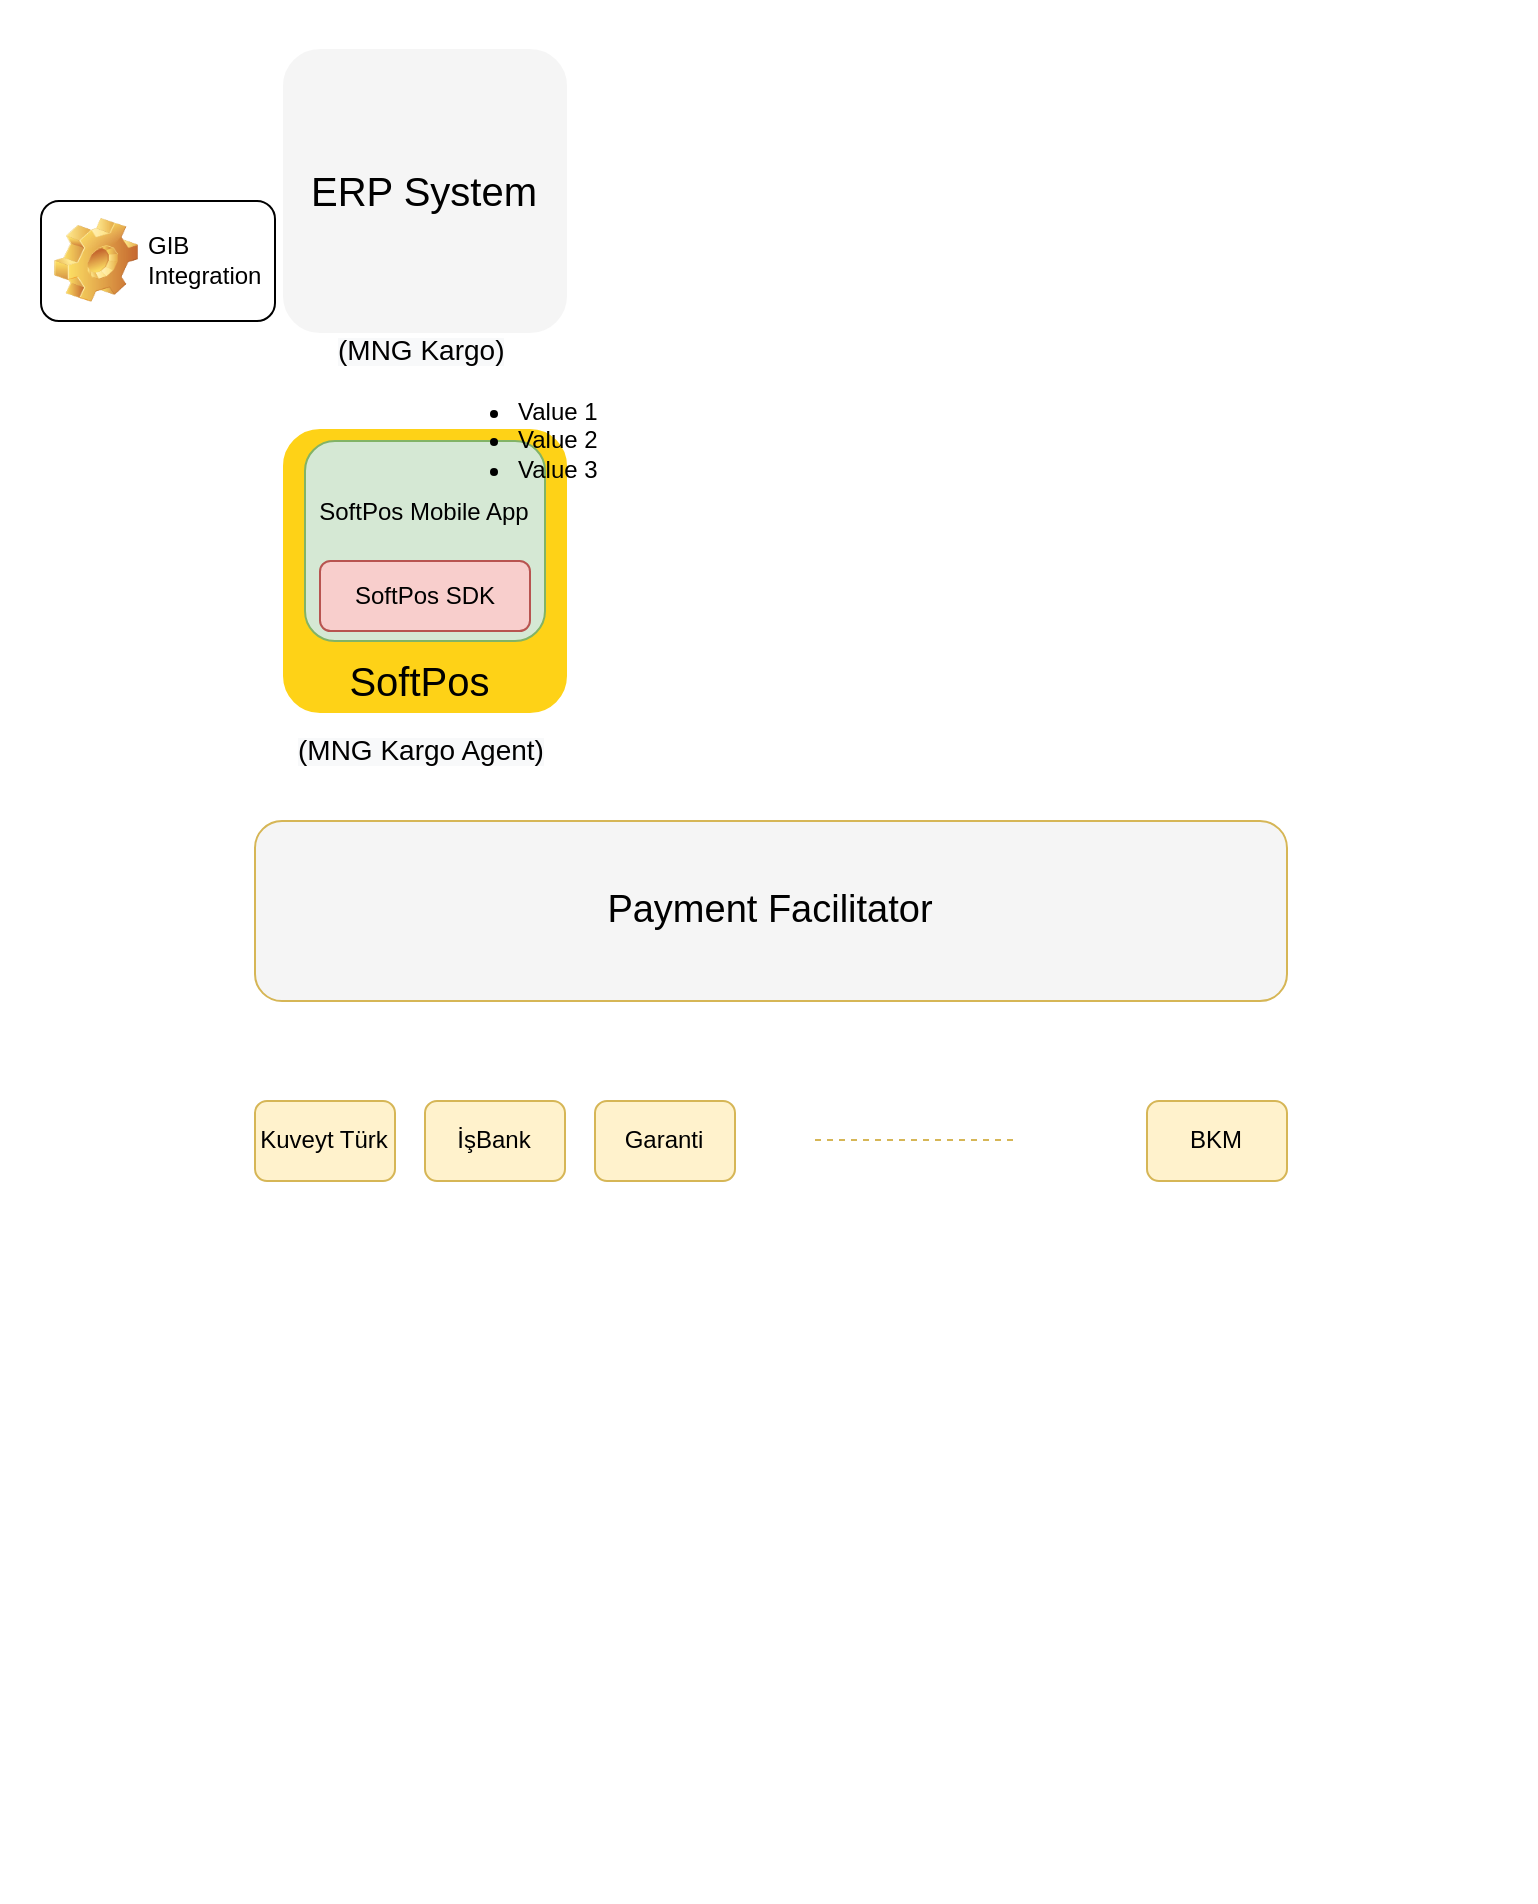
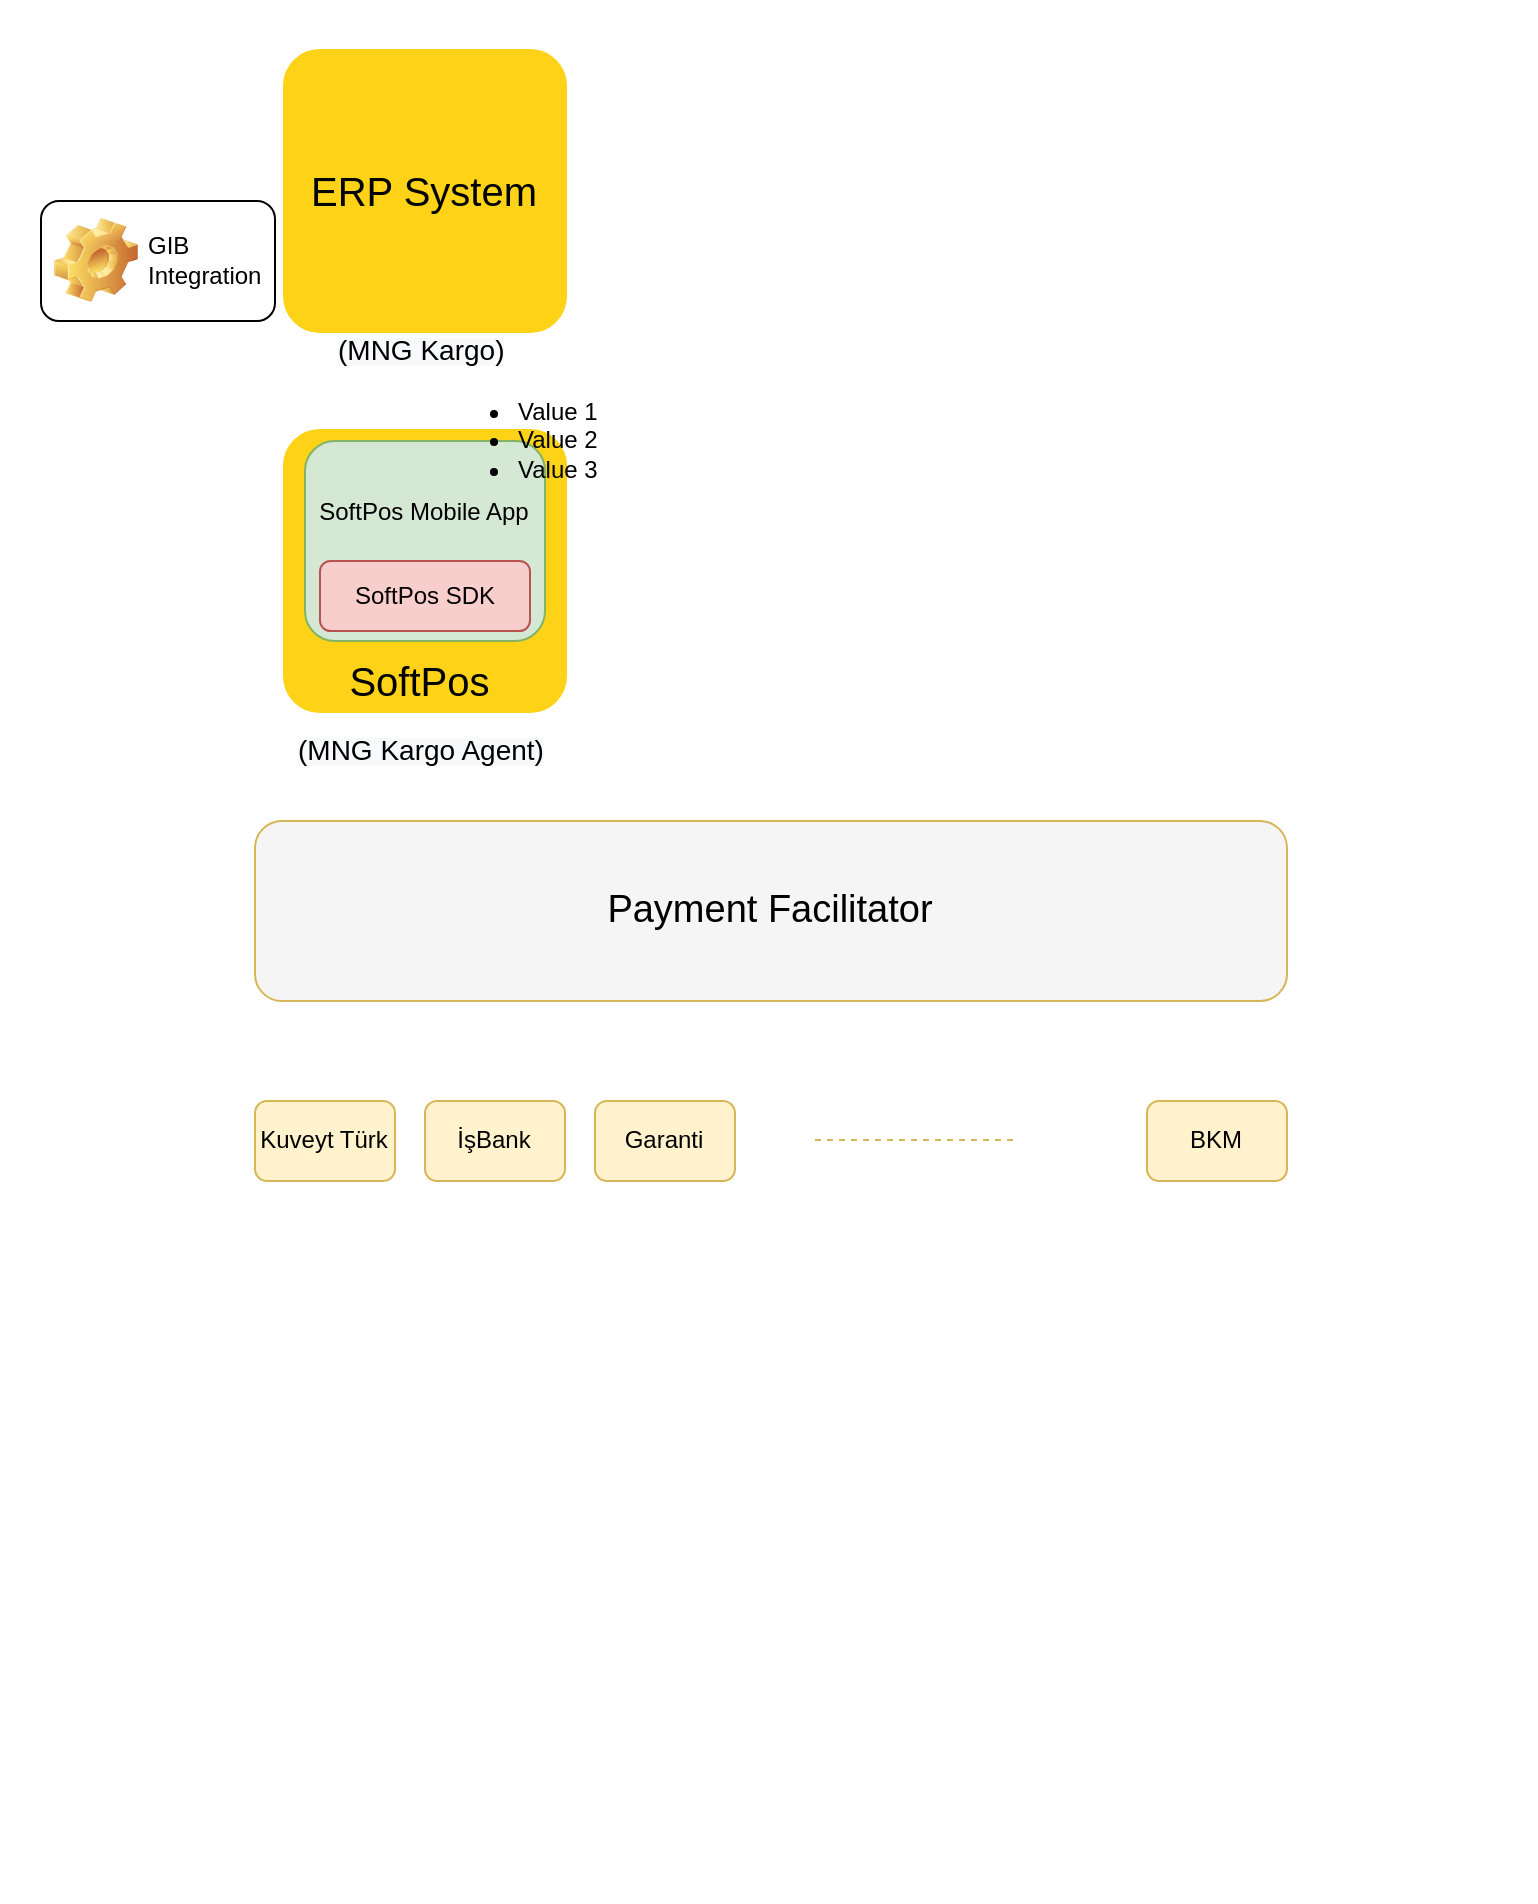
  <mxCell id="0" />
  <mxCell id="1" parent="0" />
- <mxCell id="2" value="ERP System" style="whiteSpace=wrap;html=1;rounded=1;shadow=0;strokeWidth=8;fontSize=20;align=center;fillColor=#f5f5f5;strokeColor=#FFFFFF;" parent="1" vertex="1"><mxGeometry x="137" y="20" width="150" height="150" as="geometry" /></mxCell>
+ <mxCell id="2" value="ERP System" style="whiteSpace=wrap;html=1;rounded=1;shadow=0;strokeWidth=8;fontSize=20;align=center;fillColor=#FED217;strokeColor=#FFFFFF;" parent="1" vertex="1"><mxGeometry x="137" y="20" width="150" height="150" as="geometry" /></mxCell>
  <mxCell id="3" value="Forms&lt;div&gt;Calls-to-Action&lt;/div&gt;&lt;div&gt;Landing Pages&lt;/div&gt;" style="text;html=1;strokeColor=none;fillColor=none;align=center;verticalAlign=middle;whiteSpace=wrap;rounded=0;shadow=0;fontSize=14;fontColor=#FFFFFF;" parent="1" vertex="1"><mxGeometry x="467" y="840" width="280" height="90" as="geometry" /></mxCell>
  <mxCell id="4" value="" style="whiteSpace=wrap;html=1;rounded=1;shadow=0;strokeWidth=8;fontSize=20;align=center;fillColor=#FED217;strokeColor=#FFFFFF;" vertex="1" parent="1"><mxGeometry x="137" y="210" width="150" height="150" as="geometry" /></mxCell>
  <mxCell id="5" value="&lt;font style=&quot;font-size: 20px&quot;&gt;SoftPos&amp;nbsp;&lt;/font&gt;" style="text;html=1;strokeColor=none;fillColor=none;align=center;verticalAlign=middle;whiteSpace=wrap;rounded=0;" vertex="1" parent="1"><mxGeometry x="194.5" y="330" width="35" height="20" as="geometry" /></mxCell>
  <mxCell id="6" value="SoftPos Mobile App&lt;br&gt;&lt;br&gt;&lt;br&gt;" style="rounded=1;whiteSpace=wrap;html=1;fillColor=#d5e8d4;strokeColor=#82b366;" vertex="1" parent="1"><mxGeometry x="152" y="220" width="120" height="100" as="geometry" /></mxCell>
  <mxCell id="7" value="SoftPos SDK" style="rounded=1;whiteSpace=wrap;html=1;fillColor=#f8cecc;strokeColor=#b85450;" vertex="1" parent="1"><mxGeometry x="159.5" y="280" width="105" height="35" as="geometry" /></mxCell>
  <mxCell id="8" value="&lt;font style=&quot;font-size: 19px&quot;&gt;Payment Facilitator&lt;/font&gt;" style="rounded=1;whiteSpace=wrap;html=1;fillColor=#f5f5f5;strokeColor=#d6b656;" vertex="1" parent="1"><mxGeometry x="127" y="410" width="516" height="90" as="geometry" /></mxCell>
  <mxCell id="9" value="&lt;span style=&quot;color: rgb(0 , 0 , 0) ; font-family: &amp;#34;helvetica&amp;#34; ; font-style: normal ; font-weight: 400 ; letter-spacing: normal ; text-align: center ; text-indent: 0px ; text-transform: none ; word-spacing: 0px ; background-color: rgb(248 , 249 , 250) ; display: inline ; float: none&quot;&gt;&lt;font style=&quot;font-size: 14px&quot;&gt;(MNG Kargo)&lt;/font&gt;&lt;/span&gt;" style="text;whiteSpace=wrap;html=1;" vertex="1" parent="1"><mxGeometry x="167" y="160" width="140" height="30" as="geometry" /></mxCell>
  <mxCell id="10" value="&lt;span style=&quot;color: rgb(0 , 0 , 0) ; font-family: &amp;#34;helvetica&amp;#34; ; font-style: normal ; font-weight: 400 ; letter-spacing: normal ; text-align: center ; text-indent: 0px ; text-transform: none ; word-spacing: 0px ; background-color: rgb(248 , 249 , 250) ; display: inline ; float: none&quot;&gt;&lt;font style=&quot;font-size: 14px&quot;&gt;(MNG Kargo Agent)&lt;/font&gt;&lt;/span&gt;" style="text;whiteSpace=wrap;html=1;" vertex="1" parent="1"><mxGeometry x="147" y="360" width="140" height="30" as="geometry" /></mxCell>
  <mxCell id="11" value="Kuveyt Türk" style="rounded=1;whiteSpace=wrap;html=1;fillColor=#fff2cc;strokeColor=#d6b656;" vertex="1" parent="1"><mxGeometry x="127" y="550" width="70" height="40" as="geometry" /></mxCell>
  <mxCell id="12" value="İşBank" style="rounded=1;whiteSpace=wrap;html=1;fillColor=#fff2cc;strokeColor=#d6b656;" vertex="1" parent="1"><mxGeometry x="212" y="550" width="70" height="40" as="geometry" /></mxCell>
  <mxCell id="13" value="Garanti" style="rounded=1;whiteSpace=wrap;html=1;fillColor=#fff2cc;strokeColor=#d6b656;" vertex="1" parent="1"><mxGeometry x="297" y="550" width="70" height="40" as="geometry" /></mxCell>
  <mxCell id="14" value="" style="endArrow=none;dashed=1;html=1;fillColor=#fff2cc;strokeColor=#d6b656;" edge="1" parent="1"><mxGeometry width="50" height="50" relative="1" as="geometry"><mxPoint x="407" y="569.5" as="sourcePoint" /><mxPoint x="507" y="569.5" as="targetPoint" /></mxGeometry></mxCell>
  <mxCell id="15" value="BKM" style="rounded=1;whiteSpace=wrap;html=1;fillColor=#fff2cc;strokeColor=#d6b656;" vertex="1" parent="1"><mxGeometry x="573" y="550" width="70" height="40" as="geometry" /></mxCell>
  <mxCell id="16" value="&lt;ul&gt;&lt;li&gt;Value 1&lt;/li&gt;&lt;li&gt;Value 2&lt;/li&gt;&lt;li&gt;Value 3&lt;/li&gt;&lt;/ul&gt;" style="text;strokeColor=none;fillColor=none;html=1;whiteSpace=wrap;verticalAlign=middle;overflow=hidden;" vertex="1" parent="1"><mxGeometry x="217" y="180" width="100" height="80" as="geometry" /></mxCell>
  <mxCell id="17" value="&lt;span style=&quot;font-weight: normal&quot;&gt;&lt;font style=&quot;font-size: 12px&quot;&gt;GIB Integration&lt;/font&gt;&lt;/span&gt;" style="label;whiteSpace=wrap;html=1;image=img/clipart/Gear_128x128.png" vertex="1" parent="1"><mxGeometry x="20" y="100" width="117" height="60" as="geometry" /></mxCell>
